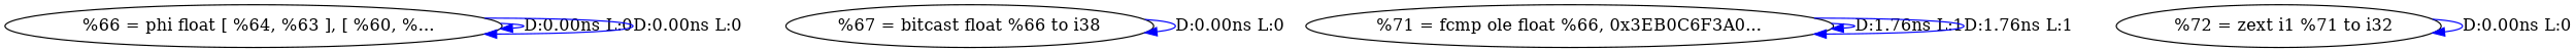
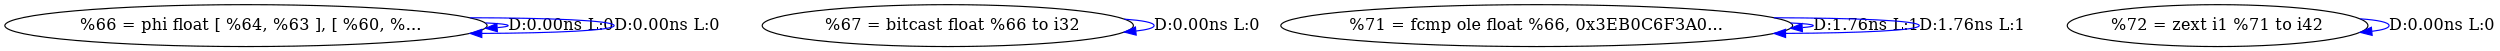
  digraph {
    edge [color=blue]
    n1 [label="  %66 = phi float [ %64, %63 ], [ %60, %..."]
-   n2 [label="%67 = bitcast float %66 to i38"]
+   n2 [label="  %67 = bitcast float %66 to i32"]
    n3 [label="%71 = fcmp ole float %66, 0x3EB0C6F3A0..."]
-   n4 [label="  %72 = zext i1 %71 to i32"]
+   n4 [label="%72 = zext i1 %71 to i42"]
    n1 -> n1 [label="D:0.00ns L:0"]
    n1 -> n1 [label="D:0.00ns L:0"]
    n2 -> n2 [label="D:0.00ns L:0"]
    n3 -> n3 [label="D:1.76ns L:1"]
    n3 -> n3 [label="D:1.76ns L:1"]
    n4 -> n4 [label="D:0.00ns L:0"]
  }
